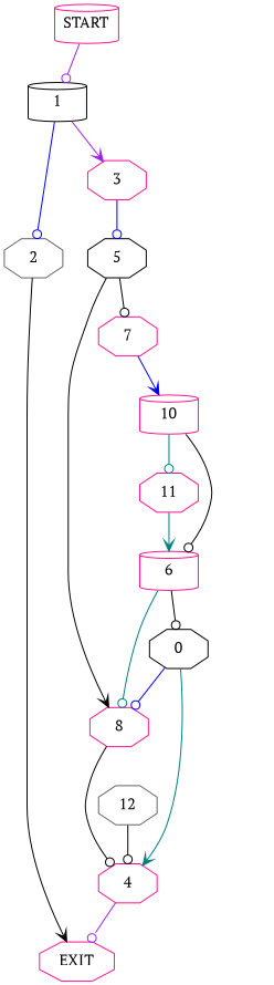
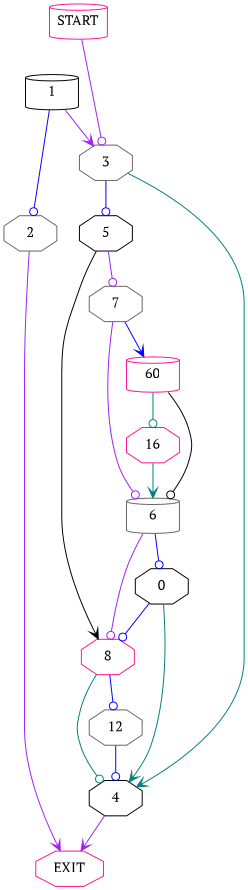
  digraph {
    fontname="PT Serif"
    node [color=deeppink fontname="PT Serif" shape=octagon]
    edge [arrowhead=odot color=black fontname="PT Serif"]
    n1 [label=START shape=cylinder]
    1 [color=black shape=cylinder]
    2 [color=gray40]
-   3
+   3 [color=gray40]
    n5 [label=EXIT]
-   4
+   4 [color=black]
    5 [color=black]
-   7
+   7 [color=gray40]
    8
-   6 [shape=cylinder]
+   6 [color=gray40 shape=cylinder]
    n11 [color=black label=0]
-   10 [shape=cylinder]
+   10 [shape=cylinder label=60]
    12 [color=gray40]
-   11
-   n1 -> 1 [color=purple]
+   11 [label=16]
+   n1 -> 3 [color=purple]
    1 -> 2 [color=blue]
    1 -> 3 [arrowhead=vee color=purple]
-   2 -> n5 [arrowhead=vee]
+   2 -> n5 [arrowhead=vee color=purple]
+   3 -> 4 [arrowhead=vee color=teal]
    3 -> 5 [color=blue]
-   4 -> n5 [color=purple]
-   5 -> 7
+   4 -> n5 [arrowhead=vee color=purple]
+   5 -> 7 [color=purple]
    5 -> 8 [arrowhead=vee]
+   7 -> 6 [color=purple]
    7 -> 10 [arrowhead=vee color=blue]
-   8 -> 4
-   6 -> 8 [color=teal]
-   6 -> n11
+   8 -> 4 [color=teal]
+   8 -> 12 [color=blue]
+   6 -> 8 [color=purple]
+   6 -> n11 [color=blue]
    n11 -> 4 [arrowhead=vee color=teal]
    n11 -> 8 [color=blue]
    10 -> 6
    10 -> 11 [color=teal]
-   12 -> 4
+   12 -> 4 [color=blue]
    11 -> 6 [arrowhead=vee color=teal]
  }
